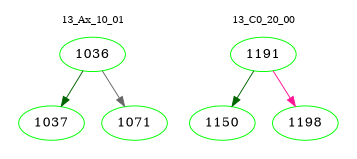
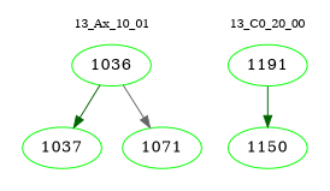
  digraph {
    node [color=green]
    edge [color=darkgreen]
    n1 [label=1036]
    n2 [label=1037]
    n3 [label=1071]
    n4 [label=1191]
    n5 [label=1150]
-   n6 [label=1198]
    subgraph cluster_1 {
      color=white
      fontsize=10
      label="13_Ax_10_01"
      n1
      n2
      n3
    }
    subgraph cluster_2 {
      color=white
      fontsize=10
      label="13_C0_20_00"
      n4
      n5
-     n6
    }
    n1 -> n2
    n1 -> n3 [color=gray40]
    n4 -> n5
-   n4 -> n6 [color=deeppink]
  }
